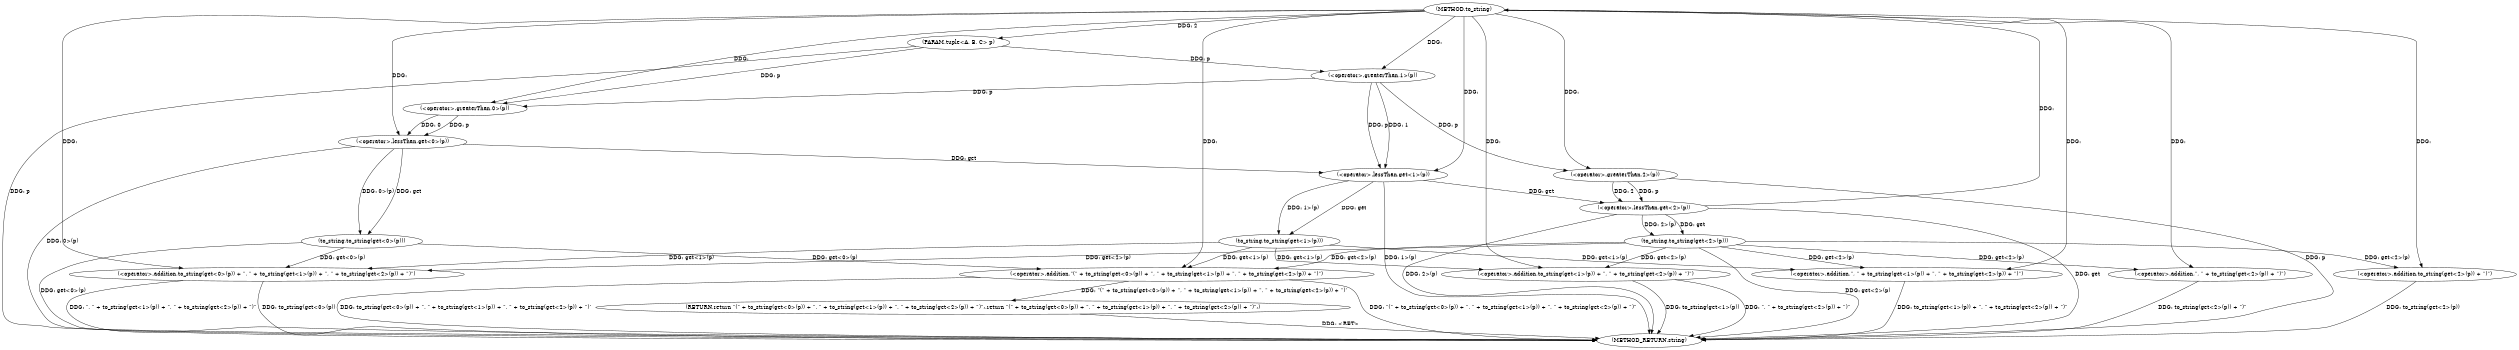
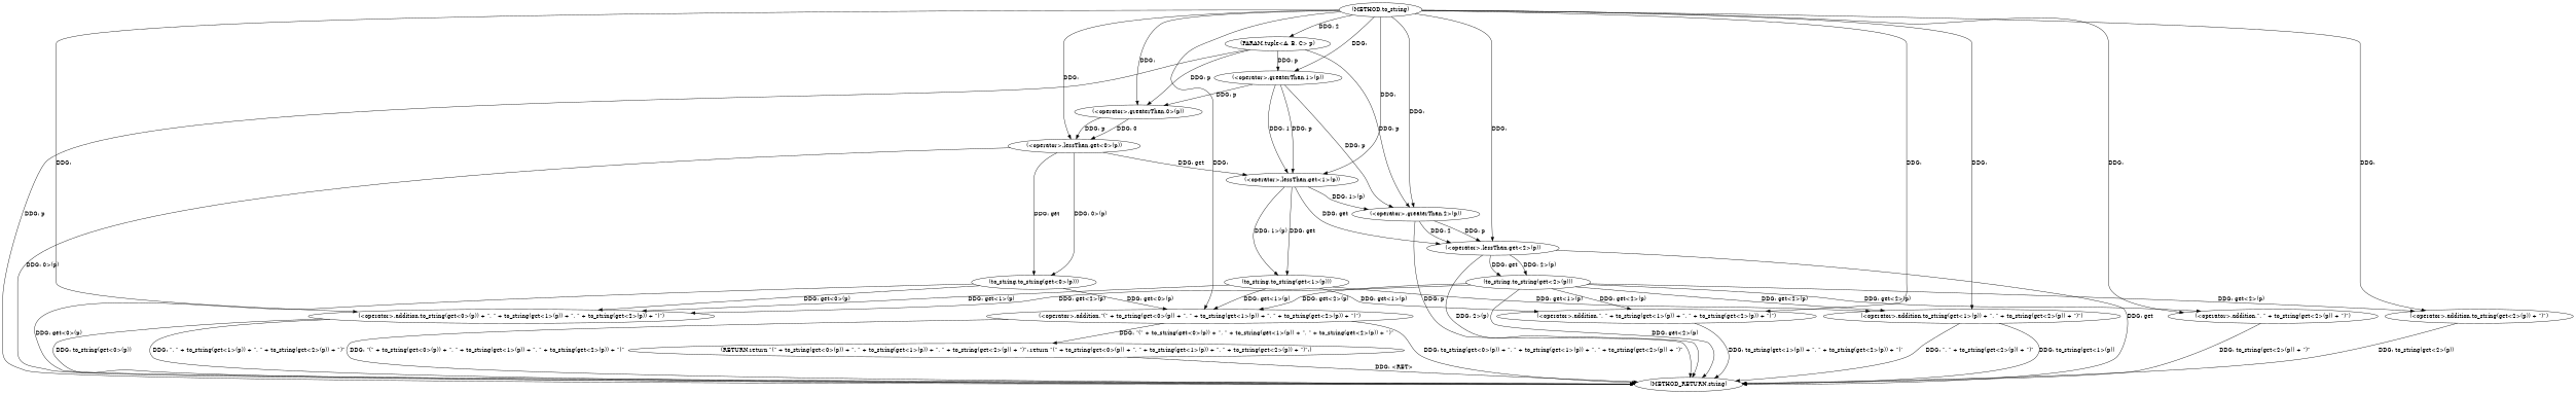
  digraph {
    n1 [label="(METHOD,to_string)"]
    n2 [label="(PARAM,tuple<A, B, C> p)"]
    n3 [label="(<operator>.addition,\"(\" + to_string(get<0>(p)) + \", \" + to_string(get<1>(p)) + \", \" + to_string(get<2>(p)) + \")\")"]
    n4 [label="(<operator>.addition,to_string(get<0>(p)) + \", \" + to_string(get<1>(p)) + \", \" + to_string(get<2>(p)) + \")\")"]
    n5 [label="(<operator>.addition,\", \" + to_string(get<1>(p)) + \", \" + to_string(get<2>(p)) + \")\")"]
    n6 [label="(<operator>.lessThan,get<0>(p))"]
    n7 [label="(<operator>.addition,to_string(get<1>(p)) + \", \" + to_string(get<2>(p)) + \")\")"]
    n8 [label="(<operator>.greaterThan,0>(p))"]
    n9 [label="(<operator>.addition,\", \" + to_string(get<2>(p)) + \")\")"]
    n10 [label="(<operator>.lessThan,get<1>(p))"]
    n11 [label="(<operator>.addition,to_string(get<2>(p)) + \")\")"]
    n12 [label="(<operator>.greaterThan,1>(p))"]
    n13 [label="(<operator>.lessThan,get<2>(p))"]
    n14 [label="(<operator>.greaterThan,2>(p))"]
    n15 [label="(METHOD_RETURN,string)"]
    n16 [label="(RETURN,return \"(\" + to_string(get<0>(p)) + \", \" + to_string(get<1>(p)) + \", \" + to_string(get<2>(p)) + \")\";,return \"(\" + to_string(get<0>(p)) + \", \" + to_string(get<1>(p)) + \", \" + to_string(get<2>(p)) + \")\";)"]
    n17 [label="(to_string,to_string(get<0>(p)))"]
    n18 [label="(to_string,to_string(get<1>(p)))"]
    n19 [label="(to_string,to_string(get<2>(p)))"]
    n1 -> n2 [label="DDG: 2"]
    n1 -> n3 [label="DDG: "]
    n1 -> n4 [label="DDG: "]
    n1 -> n5 [label="DDG: "]
    n1 -> n6 [label="DDG: "]
    n1 -> n7 [label="DDG: "]
    n1 -> n8 [label="DDG: "]
    n1 -> n9 [label="DDG: "]
    n1 -> n10 [label="DDG: "]
    n1 -> n11 [label="DDG: "]
    n1 -> n12 [label="DDG: "]
-   n13 -> n1 [label="DDG: "]
+   n1 -> n13 [label="DDG: "]
    n1 -> n14 [label="DDG: "]
    n2 -> n8 [label="DDG: p"]
    n2 -> n12 [label="DDG: p"]
+   n2 -> n14 [label="DDG: p"]
    n2 -> n15 [label="DDG: p"]
    n3 -> n15 [label="DDG: to_string(get<0>(p)) + \", \" + to_string(get<1>(p)) + \", \" + to_string(get<2>(p)) + \")\""]
    n3 -> n15 [label="DDG: \"(\" + to_string(get<0>(p)) + \", \" + to_string(get<1>(p)) + \", \" + to_string(get<2>(p)) + \")\""]
    n3 -> n16 [label="DDG: \"(\" + to_string(get<0>(p)) + \", \" + to_string(get<1>(p)) + \", \" + to_string(get<2>(p)) + \")\""]
    n4 -> n15 [label="DDG: to_string(get<0>(p))"]
    n4 -> n15 [label="DDG: \", \" + to_string(get<1>(p)) + \", \" + to_string(get<2>(p)) + \")\""]
    n5 -> n15 [label="DDG: to_string(get<1>(p)) + \", \" + to_string(get<2>(p)) + \")\""]
    n6 -> n10 [label="DDG: get"]
    n6 -> n15 [label="DDG: 0>(p)"]
    n6 -> n17 [label="DDG: 0>(p)"]
    n6 -> n17 [label="DDG: get"]
    n7 -> n15 [label="DDG: to_string(get<1>(p))"]
    n7 -> n15 [label="DDG: \", \" + to_string(get<2>(p)) + \")\""]
    n8 -> n6 [label="DDG: 0"]
    n8 -> n6 [label="DDG: p"]
    n9 -> n15 [label="DDG: to_string(get<2>(p)) + \")\""]
    n10 -> n13 [label="DDG: get"]
-   n10 -> n15 [label="DDG: 1>(p)"]
+   n10 -> n14 [label="DDG: 1>(p)"]
    n10 -> n18 [label="DDG: get"]
    n10 -> n18 [label="DDG: 1>(p)"]
    n11 -> n15 [label="DDG: to_string(get<2>(p))"]
    n12 -> n8 [label="DDG: p"]
    n12 -> n10 [label="DDG: p"]
    n12 -> n10 [label="DDG: 1"]
    n12 -> n14 [label="DDG: p"]
    n13 -> n15 [label="DDG: get"]
    n13 -> n15 [label="DDG: 2>(p)"]
    n13 -> n19 [label="DDG: 2>(p)"]
    n13 -> n19 [label="DDG: get"]
    n14 -> n13 [label="DDG: p"]
    n14 -> n13 [label="DDG: 2"]
    n14 -> n15 [label="DDG: p"]
    n16 -> n15 [label="DDG: <RET>"]
    n17 -> n3 [label="DDG: get<0>(p)"]
    n17 -> n4 [label="DDG: get<0>(p)"]
    n17 -> n15 [label="DDG: get<0>(p)"]
    n18 -> n3 [label="DDG: get<1>(p)"]
    n18 -> n4 [label="DDG: get<1>(p)"]
    n18 -> n5 [label="DDG: get<1>(p)"]
    n18 -> n7 [label="DDG: get<1>(p)"]
    n19 -> n3 [label="DDG: get<2>(p)"]
    n19 -> n4 [label="DDG: get<2>(p)"]
    n19 -> n5 [label="DDG: get<2>(p)"]
    n19 -> n7 [label="DDG: get<2>(p)"]
    n19 -> n9 [label="DDG: get<2>(p)"]
    n19 -> n11 [label="DDG: get<2>(p)"]
    n19 -> n15 [label="DDG: get<2>(p)"]
  }
